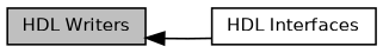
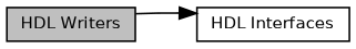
  digraph {
    rankdir=LR
    node [color=black fontname=Helvetica fontsize=10 shape=record style=filled]
    n1 [fillcolor=grey75 fontcolor=black height=0.2 label="HDL Writers" width=0.4]
    n2 [fillcolor=white height=0.2 label="HDL Interfaces" width=0.4]
-   n1 -> n2 [dir=back fontname=Helvetica fontsize=10 labelfontname=Helvetica labelfontsize=10 shape=plaintext style=solid]
+   n2 -> n1 [dir=back fontname=Helvetica fontsize=10 labelfontname=Helvetica labelfontsize=10 shape=plaintext style=solid]
  }
